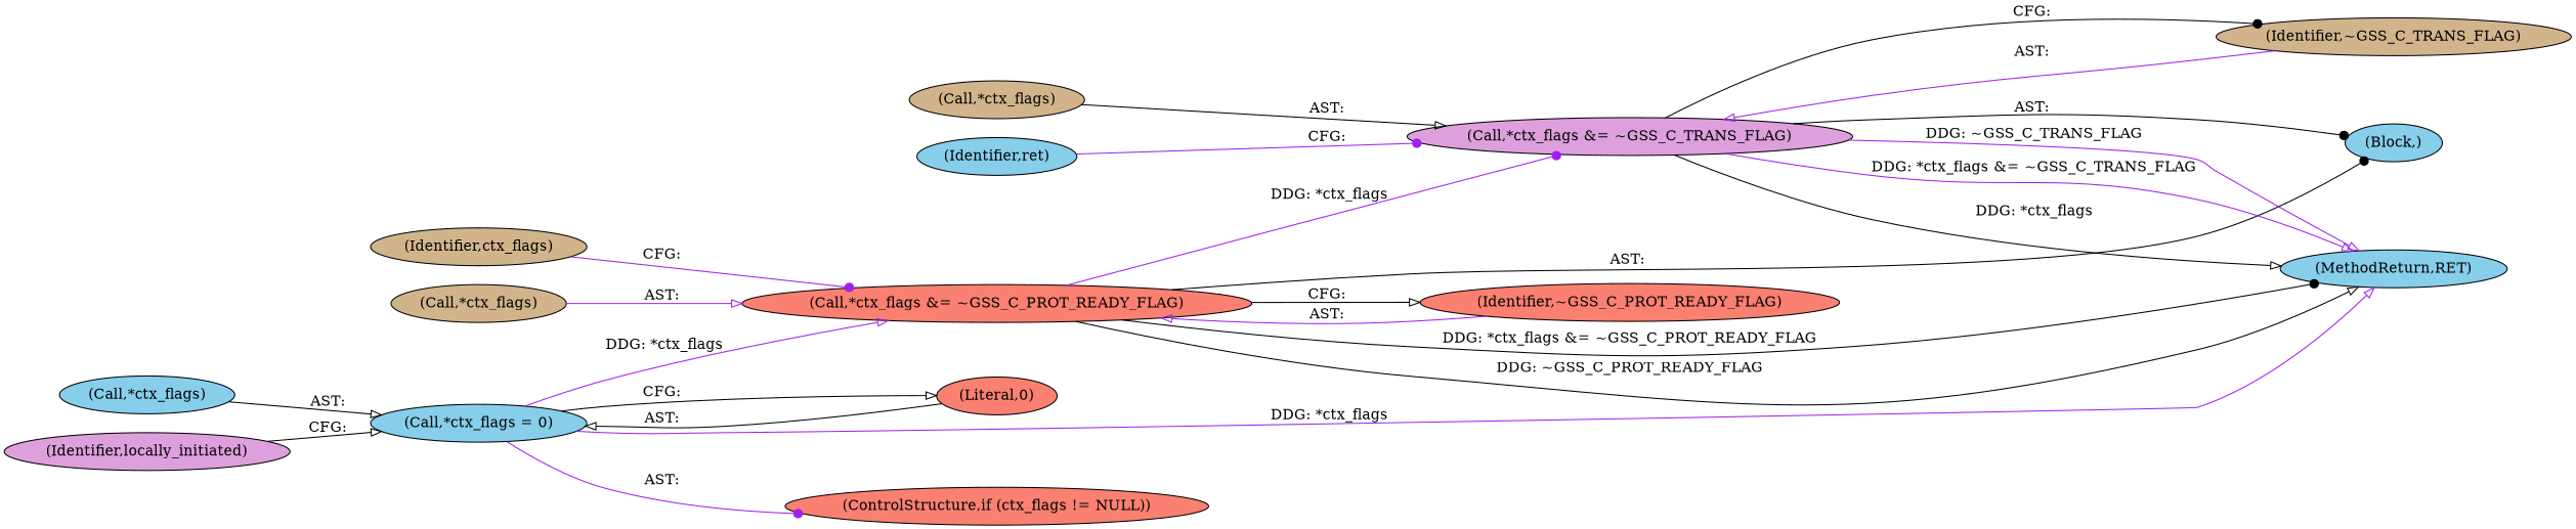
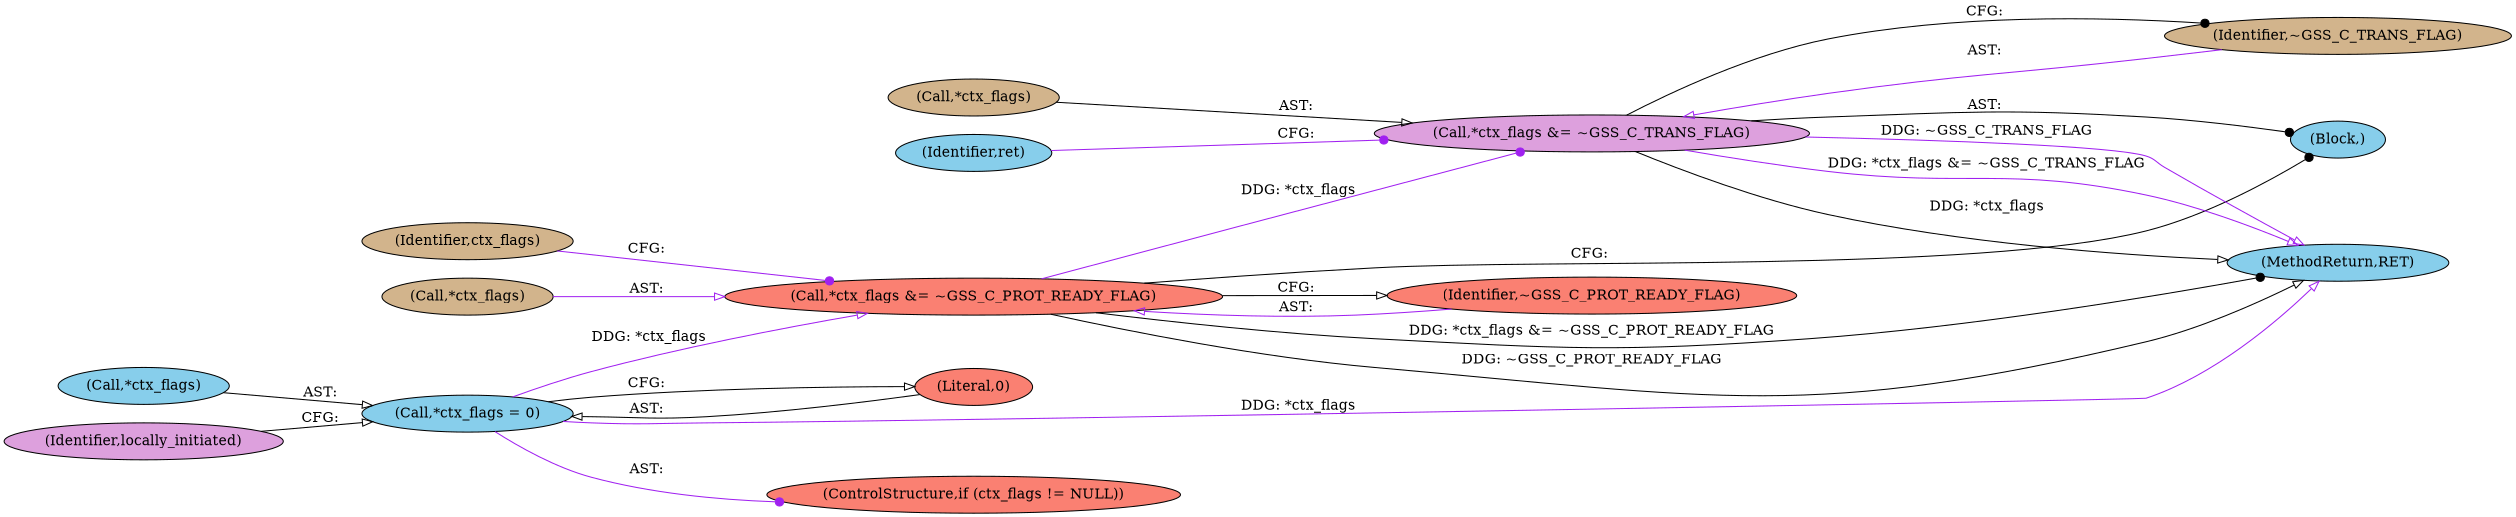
  digraph {
    rankdir=LR
    node [fillcolor=skyblue style=filled]
    edge [arrowhead=onormal color=black]
    n1 [label="(Call,*ctx_flags = 0)"]
    n2 [fillcolor=salmon label="(Call,*ctx_flags &= ~GSS_C_PROT_READY_FLAG)"]
    n3 [label="(MethodReturn,RET)"]
    n4 [fillcolor=salmon label="(ControlStructure,if (ctx_flags != NULL))"]
    n5 [fillcolor=salmon label="(Literal,0)"]
    n6 [fillcolor=plum label="(Call,*ctx_flags &= ~GSS_C_TRANS_FLAG)"]
    n7 [label="(Block,)"]
    n8 [fillcolor=salmon label="(Identifier,~GSS_C_PROT_READY_FLAG)"]
    n9 [fillcolor=tan label="(Identifier,~GSS_C_TRANS_FLAG)"]
    n10 [fillcolor=tan label="(Identifier,ctx_flags)"]
    n11 [fillcolor=tan label="(Call,*ctx_flags)"]
    n12 [label="(Call,*ctx_flags)"]
    n13 [fillcolor=plum label="(Identifier,locally_initiated)"]
    n14 [label="(Identifier,ret)"]
    n15 [fillcolor=tan label="(Call,*ctx_flags)"]
    n1 -> n2 [color=purple label="DDG: *ctx_flags"]
    n1 -> n3 [color=purple label="DDG: *ctx_flags"]
    n1 -> n4 [arrowhead=dot color=purple label="AST: "]
    n1 -> n5 [label="CFG: "]
    n2 -> n3 [arrowhead=dot label="DDG: *ctx_flags &= ~GSS_C_PROT_READY_FLAG"]
    n2 -> n3 [label="DDG: ~GSS_C_PROT_READY_FLAG"]
    n2 -> n6 [arrowhead=dot color=purple label="DDG: *ctx_flags"]
-   n2 -> n7 [arrowhead=dot label="AST: "]
+   n2 -> n7 [arrowhead=dot label="CFG: "]
    n2 -> n8 [label="CFG: "]
    n5 -> n1 [label="AST: "]
    n6 -> n3 [color=purple label="DDG: *ctx_flags &= ~GSS_C_TRANS_FLAG"]
    n6 -> n3 [label="DDG: *ctx_flags"]
    n6 -> n3 [color=purple label="DDG: ~GSS_C_TRANS_FLAG"]
    n6 -> n7 [arrowhead=dot label="AST: "]
    n6 -> n9 [arrowhead=dot label="CFG: "]
    n8 -> n2 [color=purple label="AST: "]
    n9 -> n6 [color=purple label="AST: "]
    n10 -> n2 [arrowhead=dot color=purple label="CFG: "]
    n11 -> n6 [label="AST: "]
    n12 -> n1 [label="AST: "]
    n13 -> n1 [label="CFG: "]
    n14 -> n6 [arrowhead=dot color=purple label="CFG: "]
    n15 -> n2 [color=purple label="AST: "]
  }
